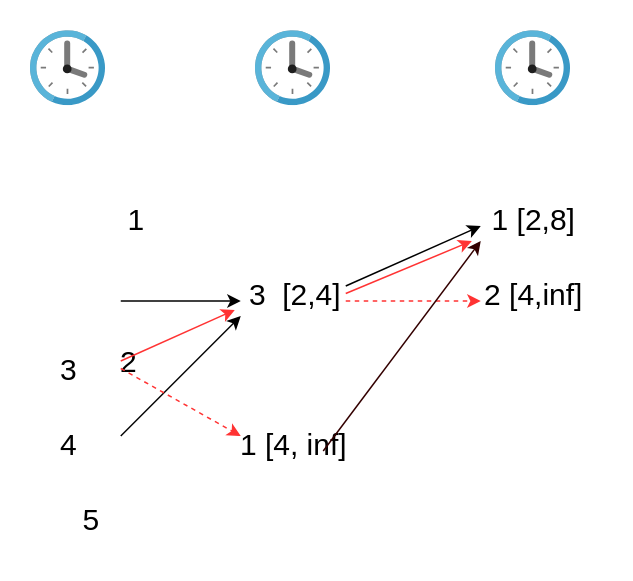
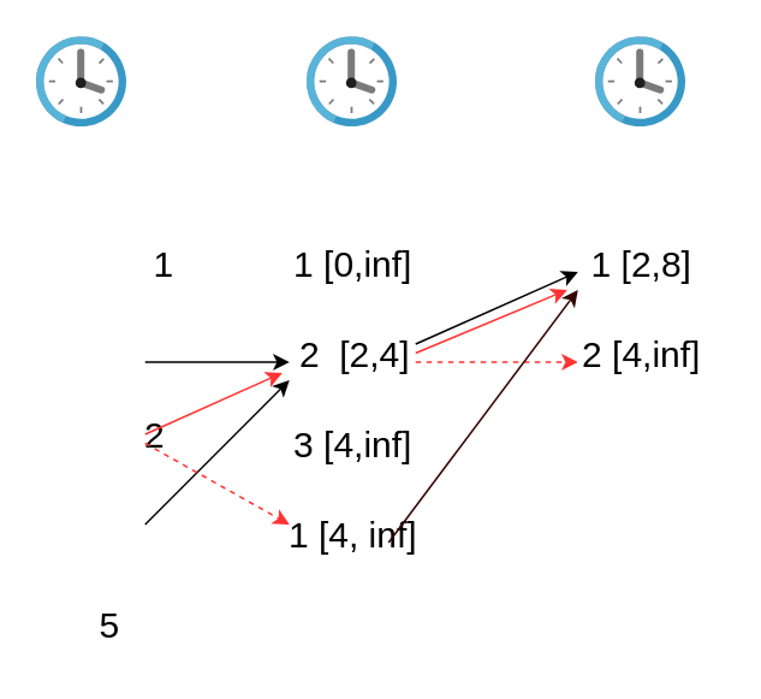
  <mxCell id="0" />
  <mxCell id="1" parent="0" />
  <mxCell id="2" value="" style="sketch=0;aspect=fixed;html=1;points=[];align=center;image;fontSize=12;image=img/lib/mscae/Clock.svg;" vertex="1" parent="1"><mxGeometry x="20" y="20" width="50" height="50" as="geometry" /></mxCell>
  <mxCell id="3" value="" style="sketch=0;aspect=fixed;html=1;points=[];align=center;image;fontSize=12;image=img/lib/mscae/Clock.svg;" vertex="1" parent="1"><mxGeometry x="170" y="20" width="50" height="50" as="geometry" /></mxCell>
  <mxCell id="4" value="" style="sketch=0;aspect=fixed;html=1;points=[];align=center;image;fontSize=12;image=img/lib/mscae/Clock.svg;" vertex="1" parent="1"><mxGeometry x="330" y="20" width="50" height="50" as="geometry" /></mxCell>
  <mxCell id="5" value="1" style="text;html=1;align=center;verticalAlign=middle;resizable=0;points=[];autosize=1;strokeColor=none;fillColor=none;fontSize=20;" vertex="1" parent="1"><mxGeometry x="75" y="125" width="30" height="40" as="geometry" /></mxCell>
  <mxCell id="6" value="2" style="text;html=1;align=center;verticalAlign=middle;resizable=0;points=[];autosize=1;strokeColor=none;fillColor=none;fontSize=20;" vertex="1" parent="1"><mxGeometry x="70" y="220" width="30" height="40" as="geometry" /></mxCell>
- <mxCell id="7" value="3" style="text;html=1;align=center;verticalAlign=middle;resizable=0;points=[];autosize=1;strokeColor=none;fillColor=none;fontSize=20;" vertex="1" parent="1"><mxGeometry x="30" y="225" width="30" height="40" as="geometry" /></mxCell>
- <mxCell id="8" value="4" style="text;html=1;align=center;verticalAlign=middle;resizable=0;points=[];autosize=1;strokeColor=none;fillColor=none;fontSize=20;" vertex="1" parent="1"><mxGeometry x="30" y="275" width="30" height="40" as="geometry" /></mxCell>
  <mxCell id="9" value="5" style="text;html=1;align=center;verticalAlign=middle;resizable=0;points=[];autosize=1;strokeColor=none;fillColor=none;fontSize=20;" vertex="1" parent="1"><mxGeometry x="45" y="325" width="30" height="40" as="geometry" /></mxCell>
- <mxCell id="11" value="3 &amp;nbsp;[2,4]" style="text;html=1;align=center;verticalAlign=middle;resizable=0;points=[];autosize=1;strokeColor=none;fillColor=none;fontSize=20;" vertex="1" parent="1"><mxGeometry x="156" y="175" width="80" height="40" as="geometry" /></mxCell>
+ <mxCell id="10" value="1 [0,inf]" style="text;html=1;align=center;verticalAlign=middle;resizable=0;points=[];autosize=1;strokeColor=none;fillColor=none;fontSize=20;" vertex="1" parent="1"><mxGeometry x="150" y="125" width="90" height="40" as="geometry" /></mxCell>
+ <mxCell id="11" value="2 &amp;nbsp;[2,4]" style="text;html=1;align=center;verticalAlign=middle;resizable=0;points=[];autosize=1;strokeColor=none;fillColor=none;fontSize=20;" vertex="1" parent="1"><mxGeometry x="156" y="175" width="80" height="40" as="geometry" /></mxCell>
+ <mxCell id="12" value="3 [4,inf]" style="text;html=1;align=center;verticalAlign=middle;resizable=0;points=[];autosize=1;strokeColor=none;fillColor=none;fontSize=20;" vertex="1" parent="1"><mxGeometry x="150" y="225" width="90" height="40" as="geometry" /></mxCell>
  <mxCell id="13" value="1 [4, inf]" style="text;html=1;align=center;verticalAlign=middle;resizable=0;points=[];autosize=1;strokeColor=none;fillColor=none;fontSize=20;" vertex="1" parent="1"><mxGeometry x="150" y="275" width="90" height="40" as="geometry" /></mxCell>
  <mxCell id="14" value="1 [2,8]" style="text;html=1;align=center;verticalAlign=middle;resizable=0;points=[];autosize=1;strokeColor=none;fillColor=none;fontSize=20;" vertex="1" parent="1"><mxGeometry x="315" y="125" width="80" height="40" as="geometry" /></mxCell>
  <mxCell id="15" value="2 [4,inf]" style="text;html=1;align=center;verticalAlign=middle;resizable=0;points=[];autosize=1;strokeColor=none;fillColor=none;fontSize=20;" vertex="1" parent="1"><mxGeometry x="310" y="175" width="90" height="40" as="geometry" /></mxCell>
  <mxCell id="16" value="" style="endArrow=classic;html=1;rounded=0;fontSize=20;" edge="1" parent="1"><mxGeometry width="50" height="50" relative="1" as="geometry"><mxPoint x="80" y="200" as="sourcePoint" /><mxPoint x="160" y="200" as="targetPoint" /></mxGeometry></mxCell>
  <mxCell id="17" value="" style="endArrow=classic;html=1;rounded=0;fontSize=20;" edge="1" parent="1"><mxGeometry width="50" height="50" relative="1" as="geometry"><mxPoint x="230" y="190" as="sourcePoint" /><mxPoint x="320" y="150" as="targetPoint" /></mxGeometry></mxCell>
  <mxCell id="18" value="" style="endArrow=classic;html=1;rounded=0;fontSize=20;" edge="1" parent="1"><mxGeometry width="50" height="50" relative="1" as="geometry"><mxPoint x="80" y="290" as="sourcePoint" /><mxPoint x="160" y="210" as="targetPoint" /></mxGeometry></mxCell>
  <mxCell id="19" value="" style="endArrow=classic;html=1;rounded=0;fontSize=20;strokeColor=#FF3333;dashed=1;" edge="1" parent="1"><mxGeometry width="50" height="50" relative="1" as="geometry"><mxPoint x="230" y="200" as="sourcePoint" /><mxPoint x="320" y="200" as="targetPoint" /></mxGeometry></mxCell>
  <mxCell id="20" value="" style="endArrow=classic;html=1;rounded=0;fontSize=20;fontStyle=1;fillColor=#f8cecc;strokeColor=#FF3333;dashed=1;" edge="1" parent="1"><mxGeometry width="50" height="50" relative="1" as="geometry"><mxPoint x="80" y="245" as="sourcePoint" /><mxPoint x="160" y="290" as="targetPoint" /></mxGeometry></mxCell>
  <mxCell id="21" value="" style="endArrow=classic;html=1;rounded=0;fontSize=20;strokeColor=#330000;" edge="1" parent="1"><mxGeometry width="50" height="50" relative="1" as="geometry"><mxPoint x="215" y="300" as="sourcePoint" /><mxPoint x="320" y="160" as="targetPoint" /></mxGeometry></mxCell>
  <mxCell id="22" value="" style="endArrow=classic;html=1;rounded=0;fontSize=20;fontStyle=1;fillColor=#f8cecc;strokeColor=#FF3333;entryX=0;entryY=0.775;entryDx=0;entryDy=0;entryPerimeter=0;" edge="1" parent="1" target="11"><mxGeometry width="50" height="50" relative="1" as="geometry"><mxPoint x="80" y="240" as="sourcePoint" /><mxPoint x="170" y="300" as="targetPoint" /></mxGeometry></mxCell>
  <mxCell id="23" value="" style="endArrow=classic;html=1;rounded=0;fontSize=20;strokeColor=#FF3333;entryX=-0.012;entryY=0.875;entryDx=0;entryDy=0;entryPerimeter=0;" edge="1" parent="1" target="14"><mxGeometry width="50" height="50" relative="1" as="geometry"><mxPoint x="230" y="195" as="sourcePoint" /><mxPoint x="330" y="210" as="targetPoint" /></mxGeometry></mxCell>
